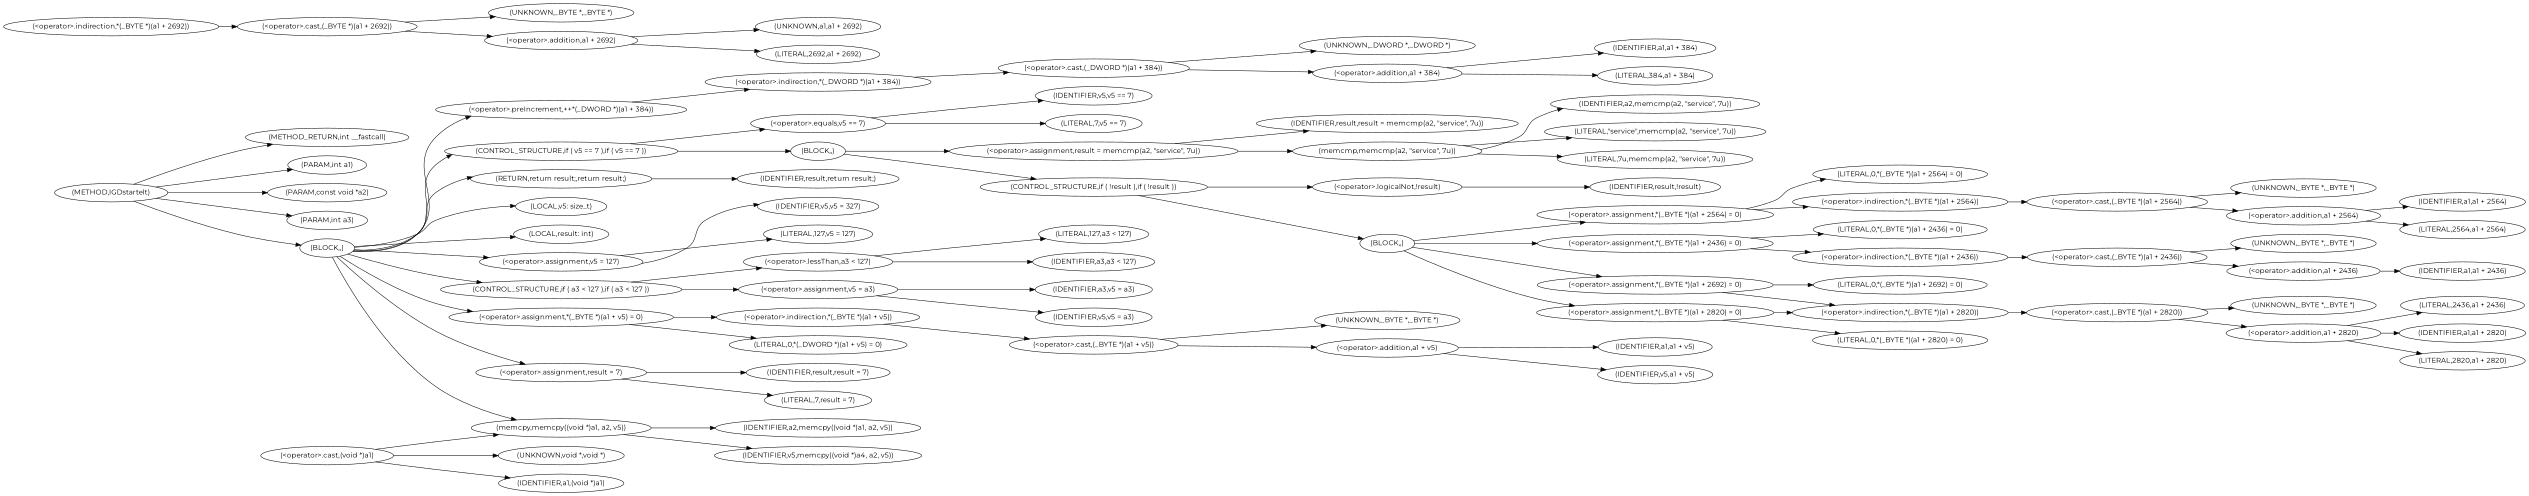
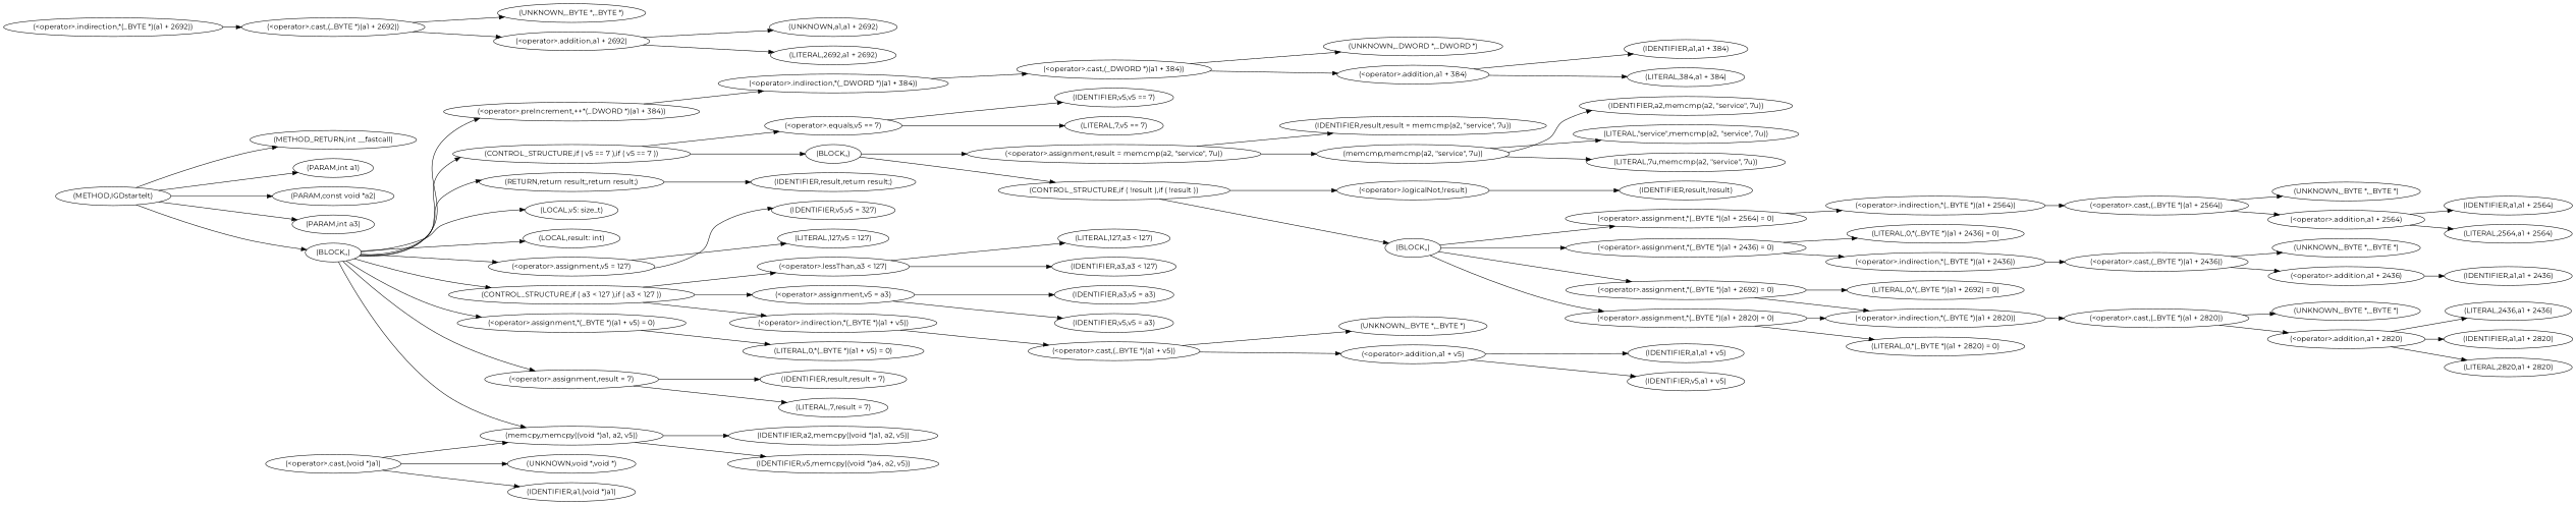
  digraph {
    fontname=Montserrat
    rankdir=LR
    node [fontname=Montserrat]
    edge [fontname=Montserrat]
    n1 [label="(METHOD,IGDstartelt)"]
    n2 [label="(PARAM,int a1)"]
    n3 [label="(PARAM,const void *a2)"]
    n4 [label="(PARAM,int a3)"]
    n5 [label="(BLOCK,,)"]
    n6 [label="(METHOD_RETURN,int __fastcall)"]
    n7 [label="(LOCAL,v5: size_t)"]
    n8 [label="(LOCAL,result: int)"]
    n9 [label="(<operator>.assignment,v5 = 127)"]
    n10 [label="(CONTROL_STRUCTURE,if ( a3 < 127 ),if ( a3 < 127 ))"]
    n11 [label="(memcpy,memcpy((void *)a1, a2, v5))"]
    n12 [label="(<operator>.assignment,*(_BYTE *)(a1 + v5) = 0)"]
    n13 [label="(<operator>.assignment,result = 7)"]
    n14 [label="(<operator>.preIncrement,++*(_DWORD *)(a1 + 384))"]
    n15 [label="(CONTROL_STRUCTURE,if ( v5 == 7 ),if ( v5 == 7 ))"]
    n16 [label="(RETURN,return result;,return result;)"]
    n17 [label="(IDENTIFIER,v5,v5 = 327)"]
    n18 [label="(LITERAL,127,v5 = 127)"]
    n19 [label="(<operator>.lessThan,a3 < 127)"]
    n20 [label="(<operator>.assignment,v5 = a3)"]
    n21 [label="(IDENTIFIER,a2,memcpy((void *)a1, a2, v5))"]
    n22 [label="(IDENTIFIER,v5,memcpy((void *)a4, a2, v5))"]
    n23 [label="(<operator>.indirection,*(_BYTE *)(a1 + v5))"]
-   n24 [label="(LITERAL,0,*(_DWORD *)(a1 + v5) = 0)"]
+   n24 [label="(LITERAL,0,*(_BYTE *)(a1 + v5) = 0)"]
    n25 [label="(IDENTIFIER,result,result = 7)"]
    n26 [label="(LITERAL,7,result = 7)"]
    n27 [label="(<operator>.indirection,*(_DWORD *)(a1 + 384))"]
    n28 [label="(<operator>.equals,v5 == 7)"]
    n29 [label="(BLOCK,,)"]
    n30 [label="(IDENTIFIER,result,return result;)"]
    n31 [label="(IDENTIFIER,a3,a3 < 127)"]
    n32 [label="(LITERAL,127,a3 < 127)"]
    n33 [label="(IDENTIFIER,v5,v5 = a3)"]
    n34 [label="(IDENTIFIER,a3,v5 = a3)"]
    n35 [label="(<operator>.cast,(void *)a1)"]
    n36 [label="(UNKNOWN,void *,void *)"]
    n37 [label="(IDENTIFIER,a1,(void *)a1)"]
    n38 [label="(<operator>.cast,(_BYTE *)(a1 + v5))"]
    n39 [label="(UNKNOWN,_BYTE *,_BYTE *)"]
    n40 [label="(<operator>.addition,a1 + v5)"]
    n41 [label="(IDENTIFIER,a1,a1 + v5)"]
    n42 [label="(IDENTIFIER,v5,a1 + v5)"]
    n43 [label="(<operator>.cast,(_DWORD *)(a1 + 384))"]
    n44 [label="(UNKNOWN,_DWORD *,_DWORD *)"]
    n45 [label="(<operator>.addition,a1 + 384)"]
    n46 [label="(IDENTIFIER,a1,a1 + 384)"]
    n47 [label="(LITERAL,384,a1 + 384)"]
    n48 [label="(IDENTIFIER,v5,v5 == 7)"]
    n49 [label="(LITERAL,7,v5 == 7)"]
    n50 [label="(<operator>.assignment,result = memcmp(a2, \"service\", 7u))"]
    n51 [label="(CONTROL_STRUCTURE,if ( !result ),if ( !result ))"]
    n52 [label="(IDENTIFIER,result,result = memcmp(a2, \"service\", 7u))"]
    n53 [label="(memcmp,memcmp(a2, \"service\", 7u))"]
    n54 [label="(<operator>.logicalNot,!result)"]
    n55 [label="(BLOCK,,)"]
    n56 [label="(IDENTIFIER,a2,memcmp(a2, \"service\", 7u))"]
    n57 [label="(LITERAL,\"service\",memcmp(a2, \"service\", 7u))"]
    n58 [label="(LITERAL,7u,memcmp(a2, \"service\", 7u))"]
    n59 [label="(IDENTIFIER,result,!result)"]
    n60 [label="(<operator>.assignment,*(_BYTE *)(a1 + 2564) = 0)"]
    n61 [label="(<operator>.assignment,*(_BYTE *)(a1 + 2436) = 0)"]
    n62 [label="(<operator>.assignment,*(_BYTE *)(a1 + 2692) = 0)"]
    n63 [label="(<operator>.assignment,*(_BYTE *)(a1 + 2820) = 0)"]
    n64 [label="(<operator>.indirection,*(_BYTE *)(a1 + 2564))"]
-   n65 [label="(LITERAL,0,*(_BYTE *)(a1 + 2564) = 0)"]
    n66 [label="(<operator>.indirection,*(_BYTE *)(a1 + 2436))"]
    n67 [label="(LITERAL,0,*(_BYTE *)(a1 + 2436) = 0)"]
    n68 [label="(LITERAL,0,*(_BYTE *)(a1 + 2692) = 0)"]
    n69 [label="(<operator>.indirection,*(_BYTE *)(a1 + 2820))"]
    n70 [label="(LITERAL,0,*(_BYTE *)(a1 + 2820) = 0)"]
    n71 [label="(<operator>.cast,(_BYTE *)(a1 + 2564))"]
    n72 [label="(UNKNOWN,_BYTE *,_BYTE *)"]
    n73 [label="(<operator>.addition,a1 + 2564)"]
    n74 [label="(IDENTIFIER,a1,a1 + 2564)"]
    n75 [label="(LITERAL,2564,a1 + 2564)"]
    n76 [label="(<operator>.cast,(_BYTE *)(a1 + 2436))"]
    n77 [label="(UNKNOWN,_BYTE *,_BYTE *)"]
    n78 [label="(<operator>.addition,a1 + 2436)"]
    n79 [label="(IDENTIFIER,a1,a1 + 2436)"]
    n80 [label="(LITERAL,2436,a1 + 2436)"]
    n81 [label="(<operator>.indirection,*(_BYTE *)(a1 + 2692))"]
    n82 [label="(<operator>.cast,(_BYTE *)(a1 + 2692))"]
    n83 [label="(UNKNOWN,_BYTE *,_BYTE *)"]
    n84 [label="(<operator>.addition,a1 + 2692)"]
    n85 [label="(UNKNOWN,a1,a1 + 2692)"]
    n86 [label="(LITERAL,2692,a1 + 2692)"]
    n87 [label="(<operator>.cast,(_BYTE *)(a1 + 2820))"]
    n88 [label="(UNKNOWN,_BYTE *,_BYTE *)"]
    n89 [label="(<operator>.addition,a1 + 2820)"]
    n90 [label="(IDENTIFIER,a1,a1 + 2820)"]
    n91 [label="(LITERAL,2820,a1 + 2820)"]
    n1 -> n2
    n1 -> n3
    n1 -> n4
    n1 -> n5
    n1 -> n6
    n5 -> n7
    n5 -> n8
    n5 -> n9
    n5 -> n10
    n5 -> n11
    n5 -> n12
    n5 -> n13
    n5 -> n14
    n5 -> n15
    n5 -> n16
    n9 -> n17
    n9 -> n18
    n10 -> n19
    n10 -> n20
    n11 -> n21
    n11 -> n22
-   n12 -> n23
+   n10 -> n23
    n12 -> n24
    n13 -> n25
    n13 -> n26
    n14 -> n27
    n15 -> n28
    n15 -> n29
    n16 -> n30
    n19 -> n31
    n19 -> n32
    n20 -> n33
    n20 -> n34
    n23 -> n38
    n27 -> n43
    n28 -> n48
    n28 -> n49
    n29 -> n50
    n29 -> n51
    n35 -> n11
    n35 -> n36
    n35 -> n37
    n38 -> n39
    n38 -> n40
    n40 -> n41
    n40 -> n42
    n43 -> n44
    n43 -> n45
    n45 -> n46
    n45 -> n47
    n50 -> n52
    n50 -> n53
    n51 -> n54
    n51 -> n55
    n53 -> n56
    n53 -> n57
    n53 -> n58
    n54 -> n59
    n55 -> n60
    n55 -> n61
    n55 -> n62
    n55 -> n63
    n60 -> n64
-   n60 -> n65
    n61 -> n66
    n61 -> n67
    n62 -> n68
    n62 -> n69
    n63 -> n69
    n63 -> n70
    n64 -> n71
    n66 -> n76
    n69 -> n87
    n71 -> n72
    n71 -> n73
    n73 -> n74
    n73 -> n75
    n76 -> n77
    n76 -> n78
    n78 -> n79
    n81 -> n82
    n82 -> n83
    n82 -> n84
    n84 -> n85
    n84 -> n86
    n87 -> n88
    n87 -> n89
    n89 -> n80
    n89 -> n90
    n89 -> n91
  }
